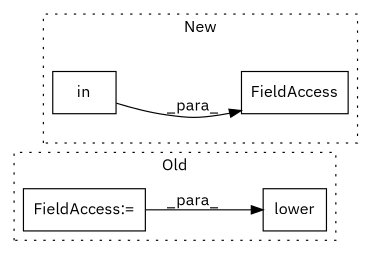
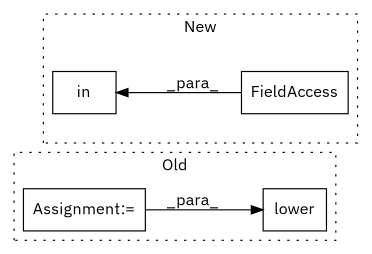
  digraph {
    fontname="IBM Plex Sans"
    rankdir=LR
    node [fontname="IBM Plex Sans" l=8 shape=box]
    edge [fontname="IBM Plex Sans"]
    n1 [a=32 l=7 label=lower s=2318]
-   n2 [a=7 label="FieldAccess:=" s=2255]
+   n2 [a=7 label="Assignment:=" s=2255]
    n3 [a=105 l=22 label=in s=2333]
    n4 [a=22 label=FieldAccess s=2347]
    subgraph cluster_1 {
      label=Old
      style=dotted
      n1
      n2
    }
    subgraph cluster_2 {
      label=New
      style=dotted
      n3
      n4
    }
    n2 -> n1 [label=_para_]
-   n3 -> n4 [label=_para_]
+   n4 -> n3 [label=_para_]
  }
